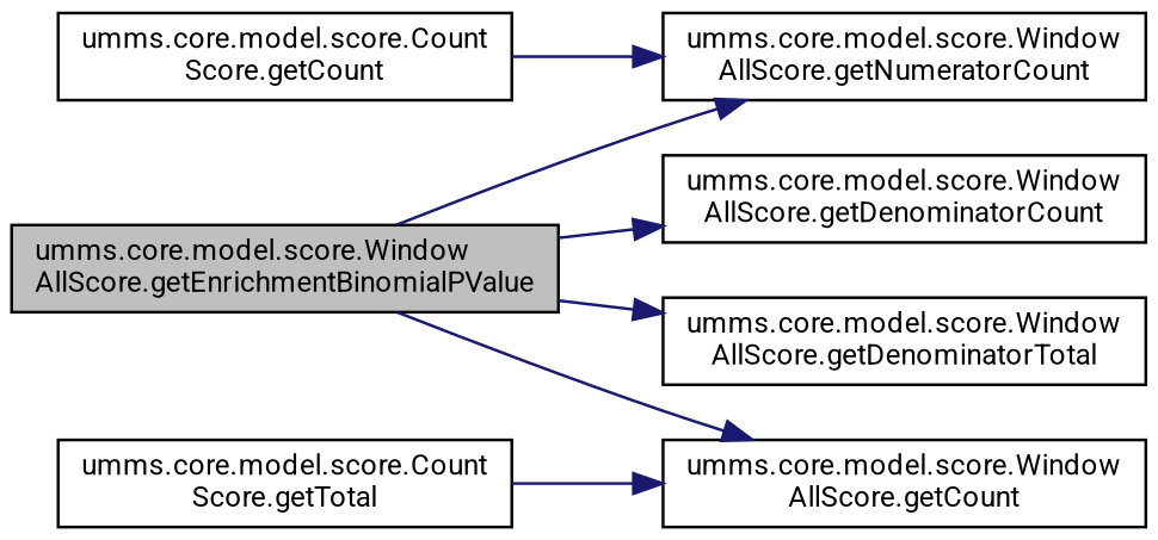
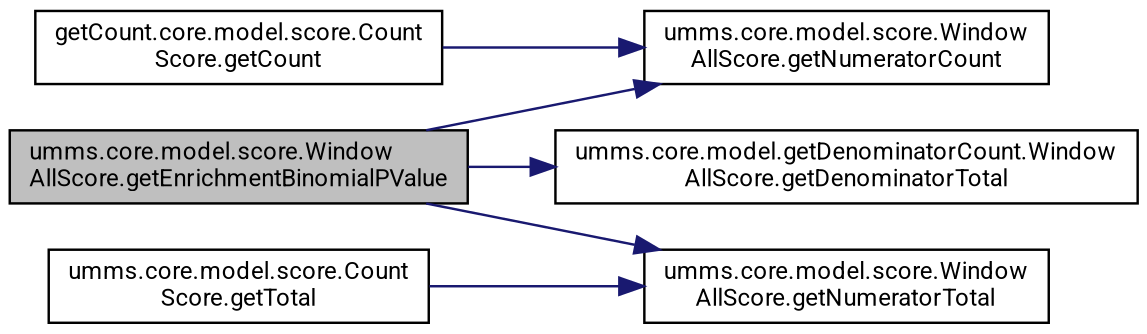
  digraph {
    fontname=Roboto
    rankdir=LR
    node [color=black fillcolor=white fontname=Roboto fontsize=10 shape=record style=filled]
    edge [color=midnightblue fontname=Roboto fontsize=10 labelfontname=Helvetica labelfontsize=10 style=solid]
    n1 [fillcolor=grey75 fontcolor=black height=0.2 label="umms.core.model.score.Window\lAllScore.getEnrichmentBinomialPValue" width=0.4]
    n2 [height=0.2 label="umms.core.model.score.Window\lAllScore.getNumeratorCount" width=0.4]
-   n3 [height=0.2 label="umms.core.model.score.Window\lAllScore.getDenominatorCount" width=0.4]
-   n4 [height=0.2 label="umms.core.model.score.Window\lAllScore.getCount" width=0.4]
-   n5 [height=0.2 label="umms.core.model.score.Window\lAllScore.getDenominatorTotal" width=0.4]
-   n6 [height=0.2 label="umms.core.model.score.Count\lScore.getCount" width=0.4]
+   n4 [height=0.2 label="umms.core.model.score.Window\lAllScore.getNumeratorTotal" width=0.4]
+   n5 [height=0.2 label="umms.core.model.getDenominatorCount.Window\lAllScore.getDenominatorTotal" width=0.4]
+   n6 [height=0.2 label="getCount.core.model.score.Count\lScore.getCount" width=0.4]
    n7 [height=0.2 label="umms.core.model.score.Count\lScore.getTotal" width=0.4]
    n1 -> n2
-   n1 -> n3
    n1 -> n4
    n1 -> n5
    n6 -> n2
    n7 -> n4
  }
